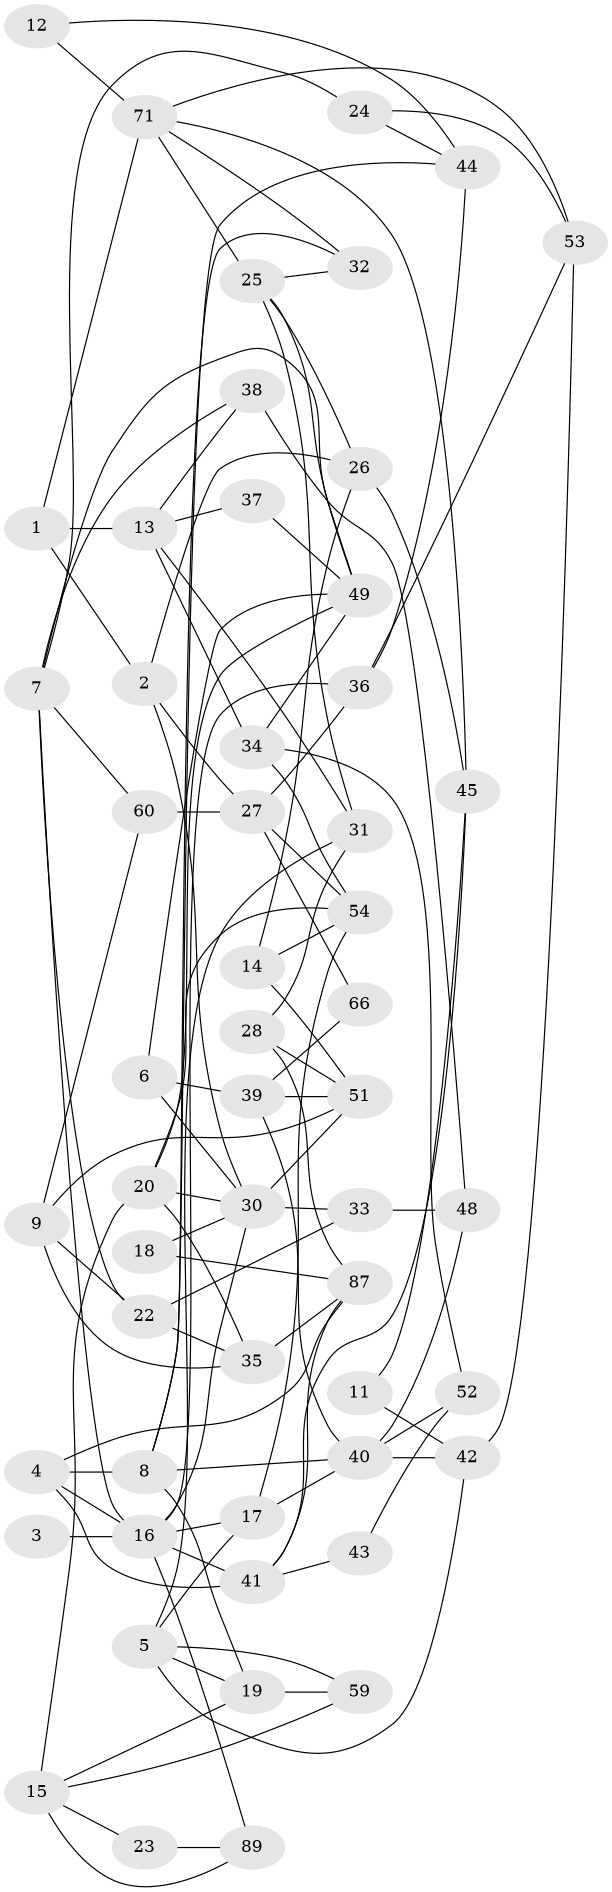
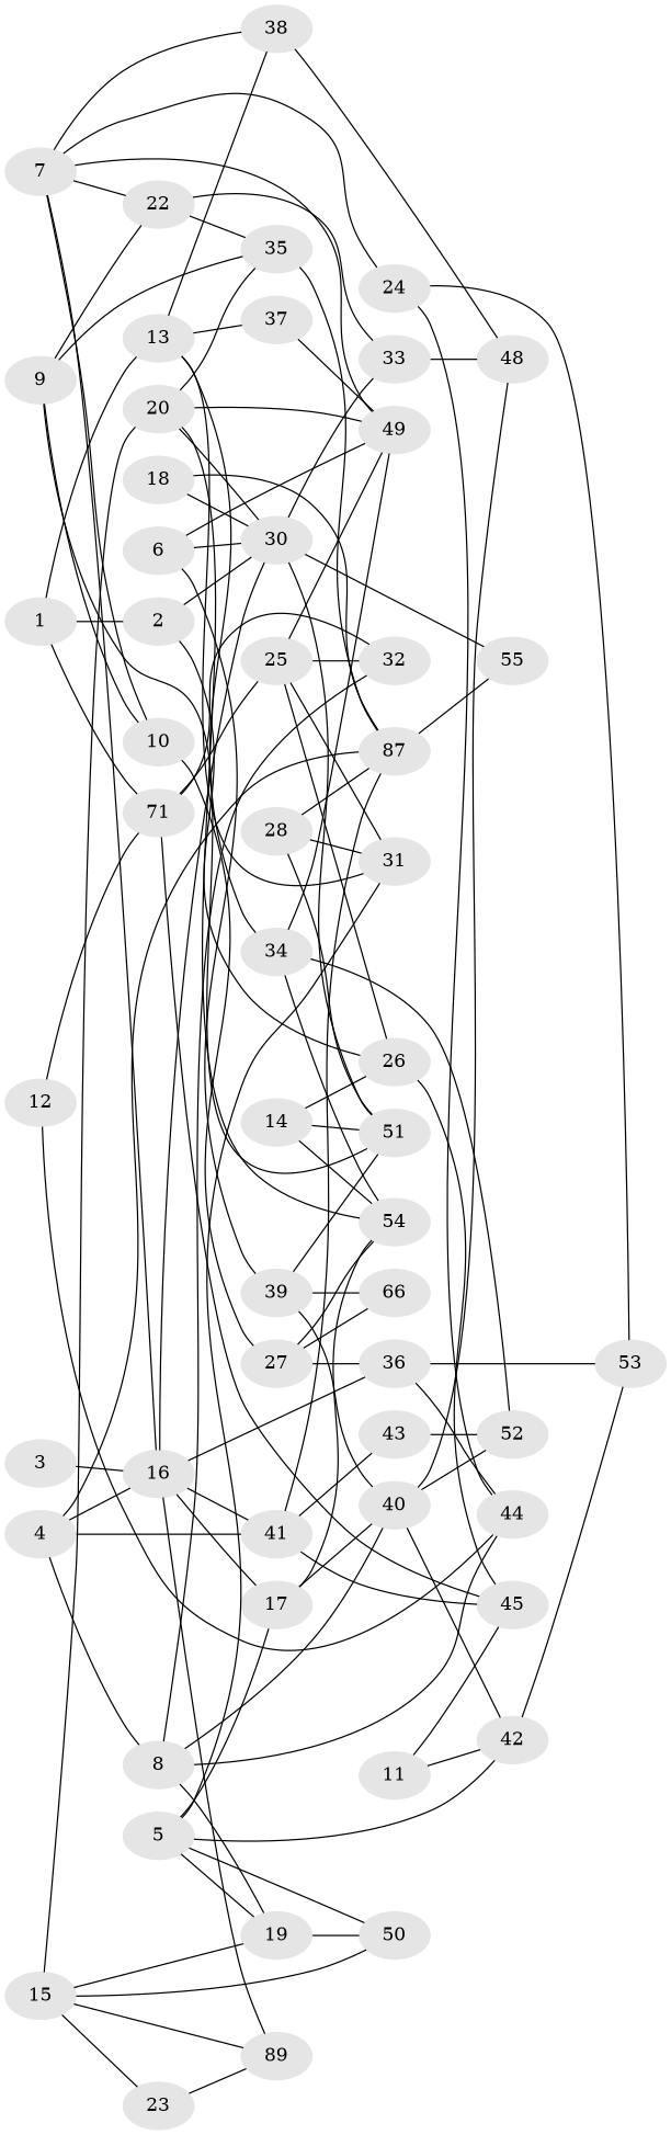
  graph {
    rankdir=LR
    node [color=gray90 style=filled]
    1
    2
    13
    n4 [label=71]
    26
    27
    30
    31
    38
    34
    37
    32
    45
    25
    53
    54
    36
    n18 [label=66]
    51
    33
+   55
    3
    16
    41
    17
    n26 [label=89]
    4
    8
    n29 [label=87]
    19
    40
    44
    43
    5
    42
-   50 [label=59]
+   50
    6
    39
    49
    7
-   10 [label=60]
+   10
    22
    24
    35
    48
    52
    9
    11
    12
    14
    15
    20
    23
    18
    28
    1 -- 2
    1 -- 13
    1 -- n4
    2 -- 26
-   2 -- 27
    2 -- 30
    13 -- 31
    13 -- 38
    13 -- 34
    13 -- 37
    n4 -- 32
    n4 -- 45
    n4 -- 25
-   n4 -- 53
    26 -- 45
    27 -- 54
    27 -- 36
    27 -- n18
    30 -- 51
    30 -- 33
+   30 -- 55
    38 -- 48
    34 -- 54
    34 -- 49
    34 -- 52
    37 -- 49
    25 -- 26
    25 -- 31
    25 -- 32
    25 -- 49
    36 -- 53
    36 -- 44
    33 -- 48
    3 -- 16
    16 -- 30
    16 -- 36
    16 -- 41
    16 -- 17
    16 -- n26
    41 -- 45
    41 -- n29
    41 -- 43
    17 -- 54
    17 -- 40
    4 -- 16
    4 -- 41
    4 -- 8
    4 -- n29
    8 -- 32
    8 -- 19
    8 -- 40
    8 -- 44
+   n29 -- 55
    19 -- 50
    40 -- 42
    40 -- 48
    40 -- 52
    43 -- 52
    5 -- 31
    5 -- 17
    5 -- 19
    5 -- 42
    5 -- 50
    42 -- 53
    6 -- 30
    6 -- 39
    6 -- 49
    39 -- n18
    39 -- 51
    39 -- 40
    7 -- 38
    7 -- 16
    7 -- 49
    7 -- 10
    7 -- 22
    7 -- 24
    10 -- 27
    22 -- 33
    22 -- 35
    24 -- 53
    24 -- 44
    35 -- n29
    9 -- 51
    9 -- 10
    9 -- 22
    9 -- 35
    11 -- 45
    11 -- 42
    12 -- n4
    12 -- 44
    14 -- 26
    14 -- 54
    14 -- 51
    15 -- n26
    15 -- 19
    15 -- 50
    15 -- 20
    15 -- 23
    20 -- 30
    20 -- 54
    20 -- 49
    20 -- 35
    23 -- n26
    18 -- 30
    18 -- n29
    28 -- 31
    28 -- 51
    28 -- n29
  }
